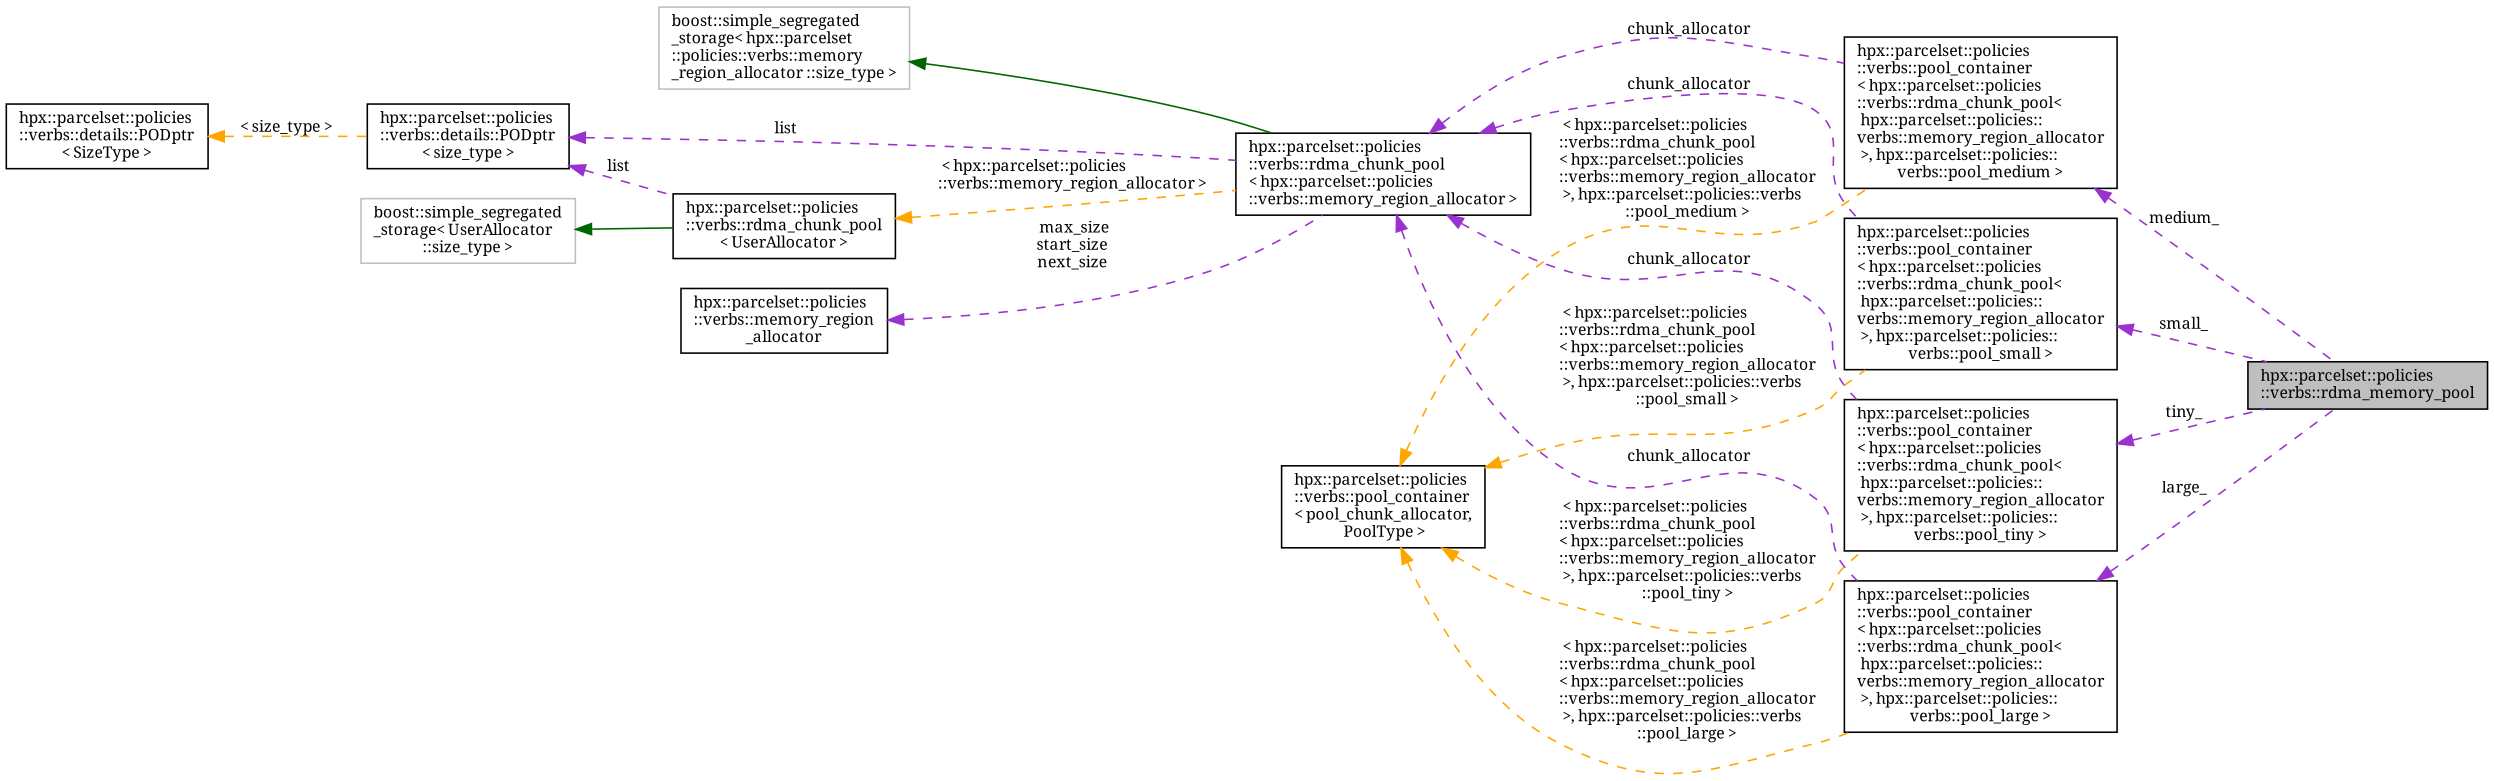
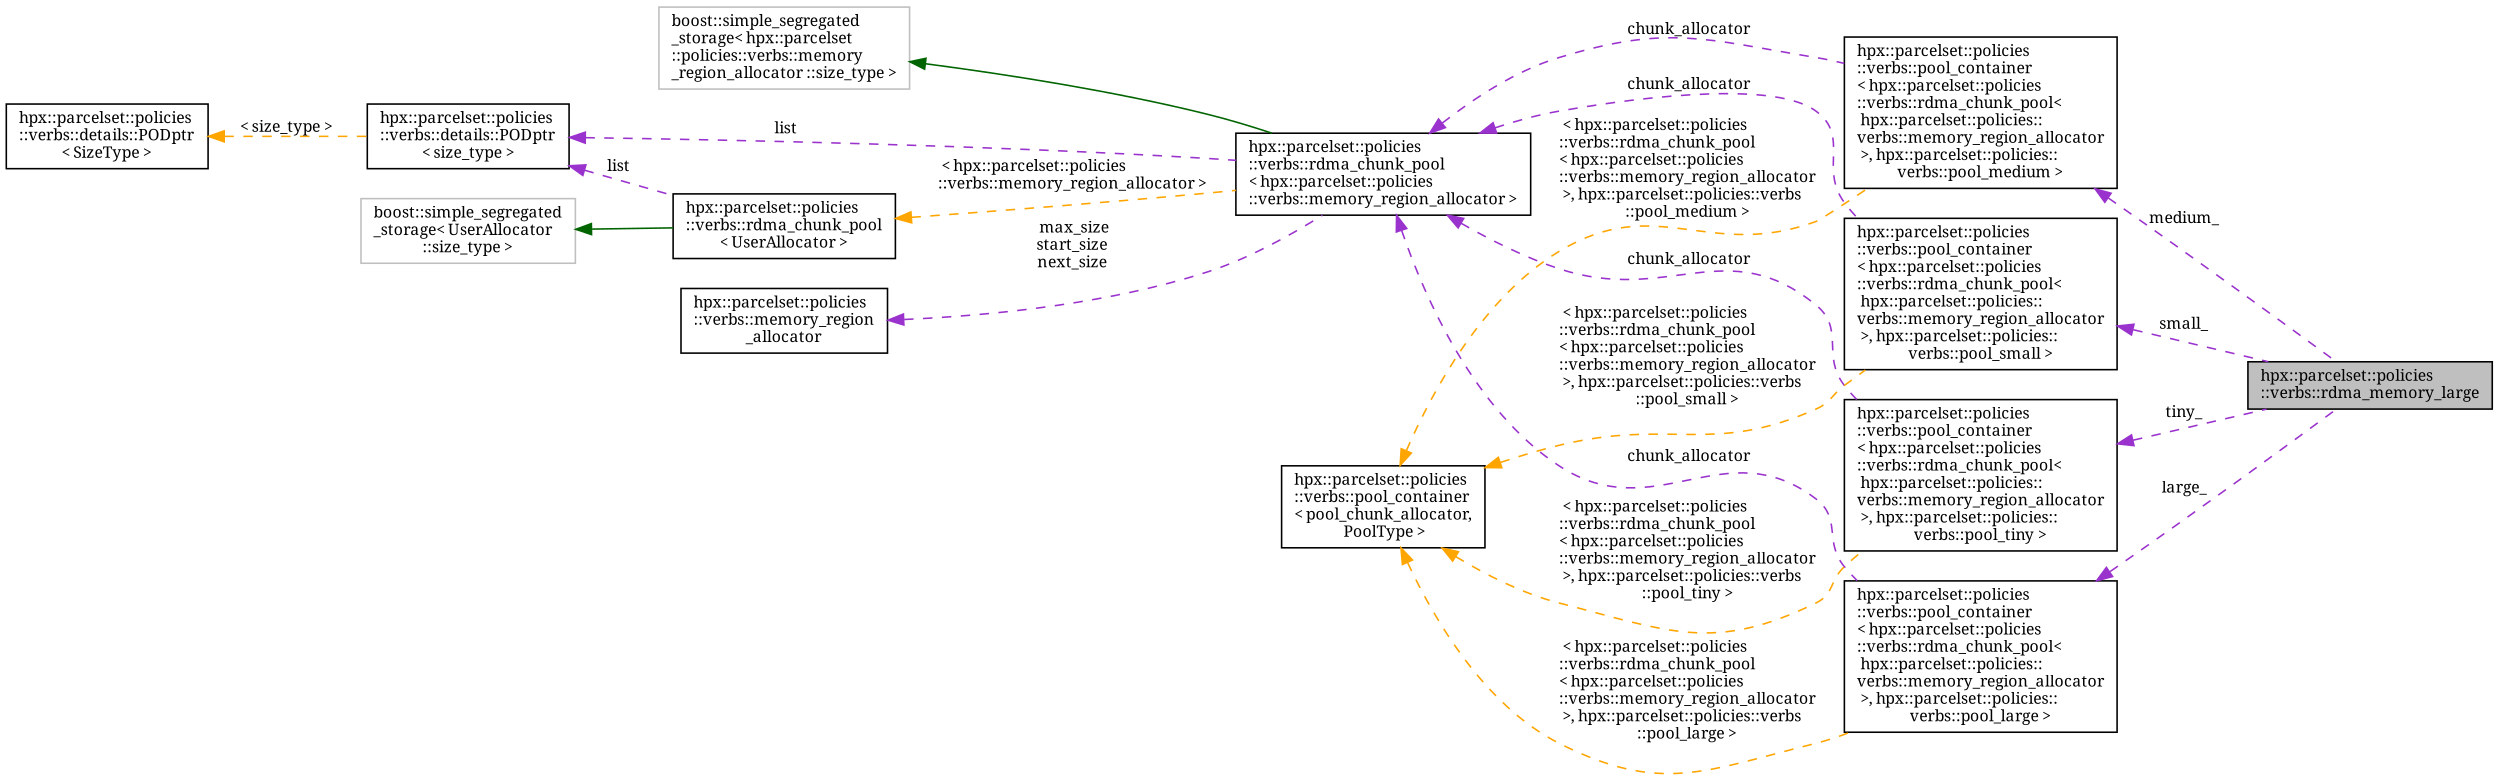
  digraph {
    rankdir=LR
    fontname="Noto Serif"
    node [color=black fillcolor=white fontname="Noto Serif" fontsize=10 shape=record style=filled]
    edge [color=darkorchid3 dir=back fontname="Noto Serif" fontsize=10 labelfontname=Helvetica labelfontsize=10 style=dashed]
-   n1 [fillcolor=grey75 fontcolor=black height=0.2 label="hpx::parcelset::policies\l::verbs::rdma_memory_pool" width=0.4]
+   n1 [fillcolor=grey75 fontcolor=black height=0.2 label="hpx::parcelset::policies\l::verbs::rdma_memory_large" width=0.4]
    n2 [height=0.2 label="hpx::parcelset::policies\l::verbs::pool_container\l\< hpx::parcelset::policies\l::verbs::rdma_chunk_pool\<\l hpx::parcelset::policies::\lverbs::memory_region_allocator\l \>, hpx::parcelset::policies::\lverbs::pool_medium \>" width=0.4]
    n3 [height=0.2 label="hpx::parcelset::policies\l::verbs::rdma_chunk_pool\l\< hpx::parcelset::policies\l::verbs::memory_region_allocator \>" width=0.4]
    n4 [height=0.2 label="hpx::parcelset::policies\l::verbs::pool_container\l\< hpx::parcelset::policies\l::verbs::rdma_chunk_pool\<\l hpx::parcelset::policies::\lverbs::memory_region_allocator\l \>, hpx::parcelset::policies::\lverbs::pool_large \>" width=0.4]
    n5 [height=0.2 label="hpx::parcelset::policies\l::verbs::pool_container\l\< hpx::parcelset::policies\l::verbs::rdma_chunk_pool\<\l hpx::parcelset::policies::\lverbs::memory_region_allocator\l \>, hpx::parcelset::policies::\lverbs::pool_tiny \>" width=0.4]
    n6 [height=0.2 label="hpx::parcelset::policies\l::verbs::pool_container\l\< hpx::parcelset::policies\l::verbs::rdma_chunk_pool\<\l hpx::parcelset::policies::\lverbs::memory_region_allocator\l \>, hpx::parcelset::policies::\lverbs::pool_small \>" width=0.4]
    n7 [color=grey75 height=0.2 label="boost::simple_segregated\l_storage\< hpx::parcelset\l::policies::verbs::memory\l_region_allocator ::size_type \>" width=0.4]
    n8 [height=0.2 label="hpx::parcelset::policies\l::verbs::details::PODptr\l\< size_type \>" width=0.4]
    n9 [height=0.2 label="hpx::parcelset::policies\l::verbs::rdma_chunk_pool\l\< UserAllocator \>" width=0.4]
    n10 [height=0.2 label="hpx::parcelset::policies\l::verbs::details::PODptr\l\< SizeType \>" width=0.4]
    n11 [height=0.2 label="hpx::parcelset::policies\l::verbs::memory_region\l_allocator" width=0.4]
    n12 [color=grey75 height=0.2 label="boost::simple_segregated\l_storage\< UserAllocator\l::size_type \>" width=0.4]
    n13 [height=0.2 label="hpx::parcelset::policies\l::verbs::pool_container\l\< pool_chunk_allocator,\l PoolType \>" width=0.4]
    n2 -> n1 [label=" medium_"]
    n3 -> n2 [label=" chunk_allocator"]
    n3 -> n4 [label=" chunk_allocator"]
    n3 -> n5 [label=" chunk_allocator"]
    n3 -> n6 [label=" chunk_allocator"]
    n4 -> n1 [label=" large_"]
    n5 -> n1 [label=" tiny_"]
    n6 -> n1 [label=" small_"]
    n7 -> n3 [color=darkgreen style=solid]
    n8 -> n3 [label=" list"]
    n8 -> n9 [label=" list"]
    n9 -> n3 [color=orange label=" \< hpx::parcelset::policies\l::verbs::memory_region_allocator \>"]
    n10 -> n8 [color=orange label=" \< size_type \>"]
    n11 -> n3 [label=" max_size\nstart_size\nnext_size"]
    n12 -> n9 [color=darkgreen style=solid]
    n13 -> n2 [color=orange label=" \< hpx::parcelset::policies\l::verbs::rdma_chunk_pool\l\< hpx::parcelset::policies\l::verbs::memory_region_allocator\l \>, hpx::parcelset::policies::verbs\l::pool_medium \>"]
    n13 -> n4 [color=orange label=" \< hpx::parcelset::policies\l::verbs::rdma_chunk_pool\l\< hpx::parcelset::policies\l::verbs::memory_region_allocator\l \>, hpx::parcelset::policies::verbs\l::pool_large \>"]
    n13 -> n5 [color=orange label=" \< hpx::parcelset::policies\l::verbs::rdma_chunk_pool\l\< hpx::parcelset::policies\l::verbs::memory_region_allocator\l \>, hpx::parcelset::policies::verbs\l::pool_tiny \>"]
    n13 -> n6 [color=orange label=" \< hpx::parcelset::policies\l::verbs::rdma_chunk_pool\l\< hpx::parcelset::policies\l::verbs::memory_region_allocator\l \>, hpx::parcelset::policies::verbs\l::pool_small \>"]
  }
